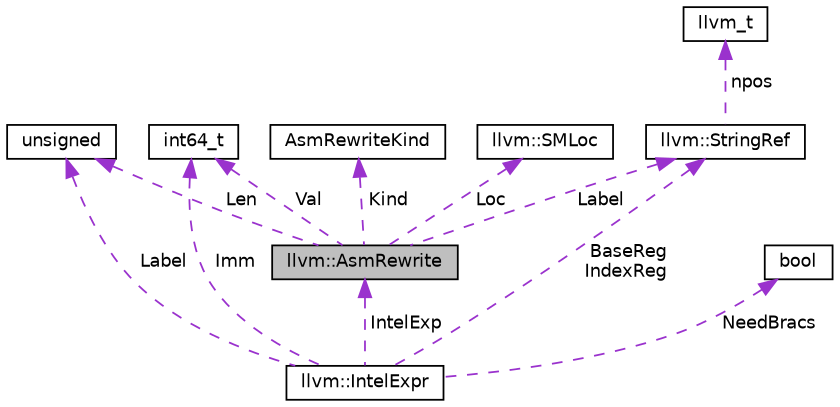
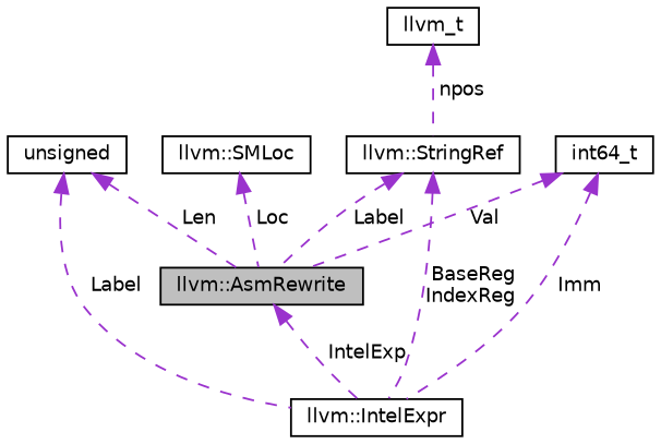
  digraph {
    node [color=black fontname=Helvetica fontsize=10 shape=box]
    edge [color=darkorchid3 dir=back fontname=Helvetica fontsize=10 labelfontname=Helvetica labelfontsize=10 style=dashed]
    n1 [fillcolor=grey75 fontcolor=black height=0.2 label="llvm::AsmRewrite" style=filled width=0.4]
    n2 [height=0.2 label="llvm::IntelExpr" width=0.4]
-   n3 [height=0.2 label=AsmRewriteKind width=0.4]
    n4 [height=0.2 label="llvm::SMLoc" width=0.4]
    n5 [height=0.2 label=unsigned width=0.4]
    n6 [height=0.2 label=int64_t width=0.4]
    n7 [height=0.2 label="llvm::StringRef" width=0.4]
    n8 [height=0.2 label=llvm_t width=0.4]
-   n9 [height=0.2 label=bool width=0.4]
    n1 -> n2 [label=" IntelExp"]
-   n3 -> n1 [label=" Kind"]
    n4 -> n1 [label=" Loc"]
    n5 -> n1 [label=" Len"]
    n5 -> n2 [label=" Label"]
    n6 -> n1 [label=" Val"]
    n6 -> n2 [label=" Imm"]
    n7 -> n1 [label=" Label"]
    n7 -> n2 [label=" BaseReg\nIndexReg"]
    n8 -> n7 [label=" npos"]
-   n9 -> n2 [label=" NeedBracs"]
  }
